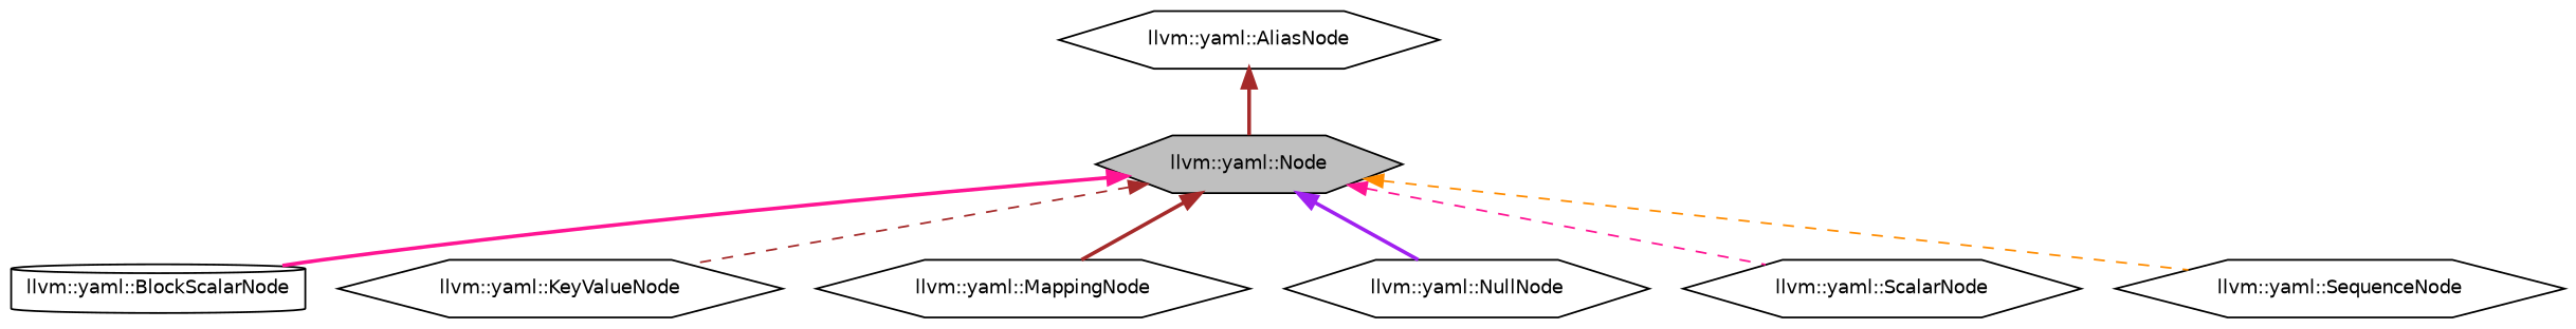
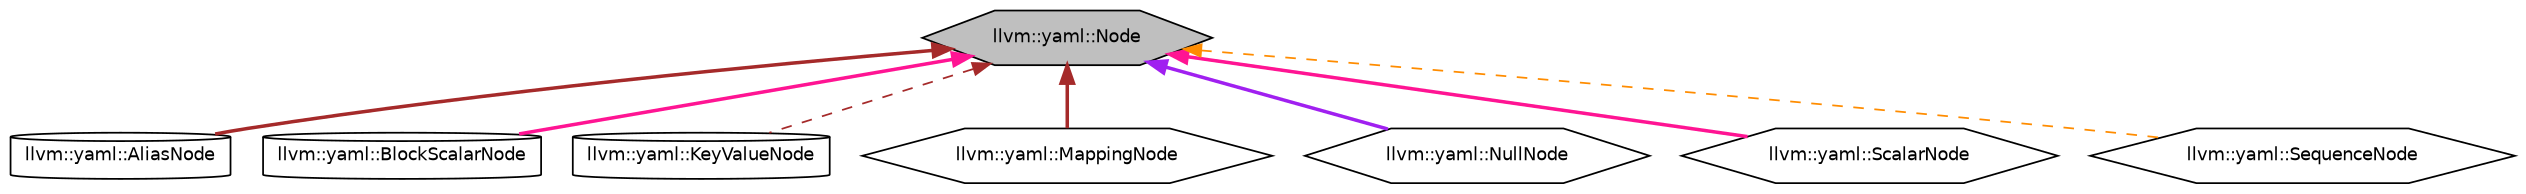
  digraph {
    rankdir=TB
    node [color=black fontname=Helvetica fontsize=10 shape=hexagon]
    edge [color=brown dir=back fontname=Helvetica fontsize=10 labelfontname=Helvetica labelfontsize=10 style=bold]
    n1 [fillcolor=grey75 fontcolor=black height=0.2 label="llvm::yaml::Node" style=filled width=0.4]
-   n2 [height=0.2 label="llvm::yaml::AliasNode" width=0.4]
+   n2 [height=0.2 label="llvm::yaml::AliasNode" shape=cylinder width=0.4]
    n3 [height=0.2 label="llvm::yaml::BlockScalarNode" shape=cylinder width=0.4]
-   n4 [height=0.2 label="llvm::yaml::KeyValueNode" width=0.4]
+   n4 [height=0.2 label="llvm::yaml::KeyValueNode" shape=cylinder width=0.4]
    n5 [height=0.2 label="llvm::yaml::MappingNode" width=0.4]
    n6 [height=0.2 label="llvm::yaml::NullNode" width=0.4]
    n7 [height=0.2 label="llvm::yaml::ScalarNode" width=0.4]
    n8 [height=0.2 label="llvm::yaml::SequenceNode" width=0.4]
-   n2 -> n1
+   n1 -> n2
    n1 -> n3 [color=deeppink]
    n1 -> n4 [style=dashed]
    n1 -> n5
    n1 -> n6 [color=purple]
-   n1 -> n7 [color=deeppink style=dashed]
+   n1 -> n7 [color=deeppink]
    n1 -> n8 [color=darkorange style=dashed]
  }
